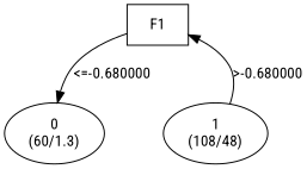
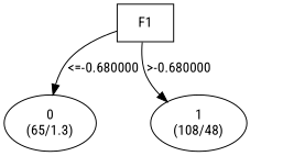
  digraph {
    fontname="Roboto Condensed"
    node [fontname="Roboto Condensed" shape=ellipse]
    edge [fontname="Roboto Condensed"]
    n1 [label="F1\n" shape=box]
-   n2 [label="0\n(60/1.3)"]
+   n2 [label="0\n(65/1.3)"]
    n3 [label="1\n(108/48)"]
    n1 -> n2 [label="<=-0.680000"]
-   n3 -> n1 [label=">-0.680000"]
+   n1 -> n3 [label=">-0.680000"]
  }
